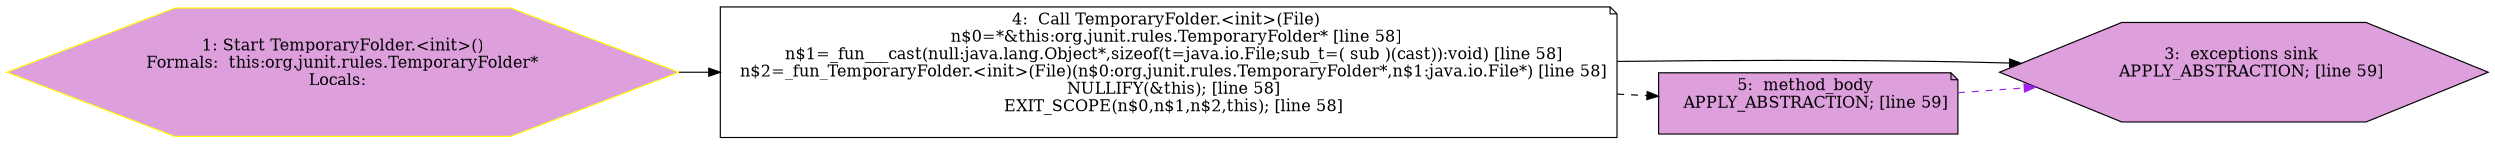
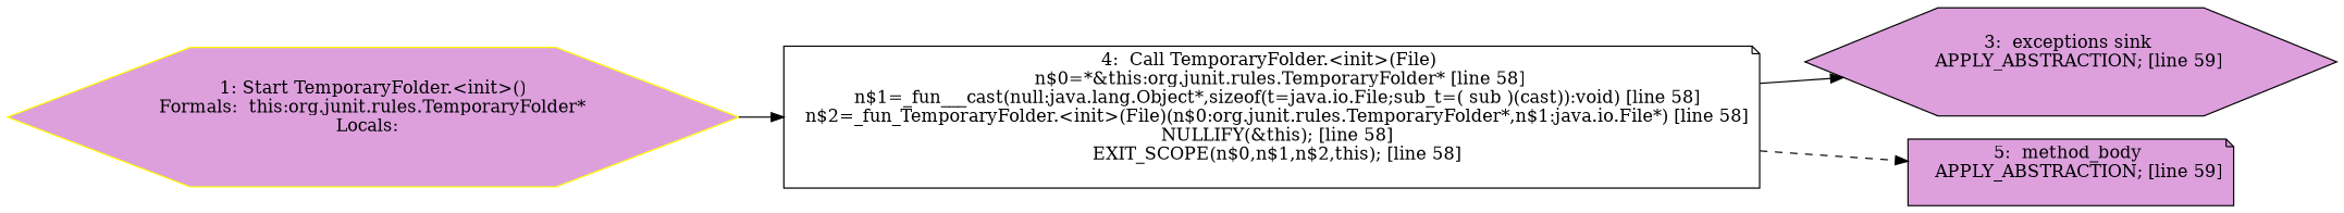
  digraph {
    rankdir=LR
    node [fillcolor=plum shape=hexagon style=filled]
    edge [color=black style=solid]
    n1 [color=yellow label="1: Start TemporaryFolder.<init>()\nFormals:  this:org.junit.rules.TemporaryFolder*\nLocals:  \n  "]
    n2 [fillcolor=white label="4:  Call TemporaryFolder.<init>(File) \n   n$0=*&this:org.junit.rules.TemporaryFolder* [line 58]\n  n$1=_fun___cast(null:java.lang.Object*,sizeof(t=java.io.File;sub_t=( sub )(cast)):void) [line 58]\n  n$2=_fun_TemporaryFolder.<init>(File)(n$0:org.junit.rules.TemporaryFolder*,n$1:java.io.File*) [line 58]\n  NULLIFY(&this); [line 58]\n  EXIT_SCOPE(n$0,n$1,n$2,this); [line 58]\n " shape=note]
    n3 [label="3:  exceptions sink \n   APPLY_ABSTRACTION; [line 59]\n "]
    n4 [label="5:  method_body \n   APPLY_ABSTRACTION; [line 59]\n " shape=note]
    n1 -> n2
    n2 -> n3
    n2 -> n4 [style=dashed]
-   n4 -> n3 [color=purple style=dashed]
  }
